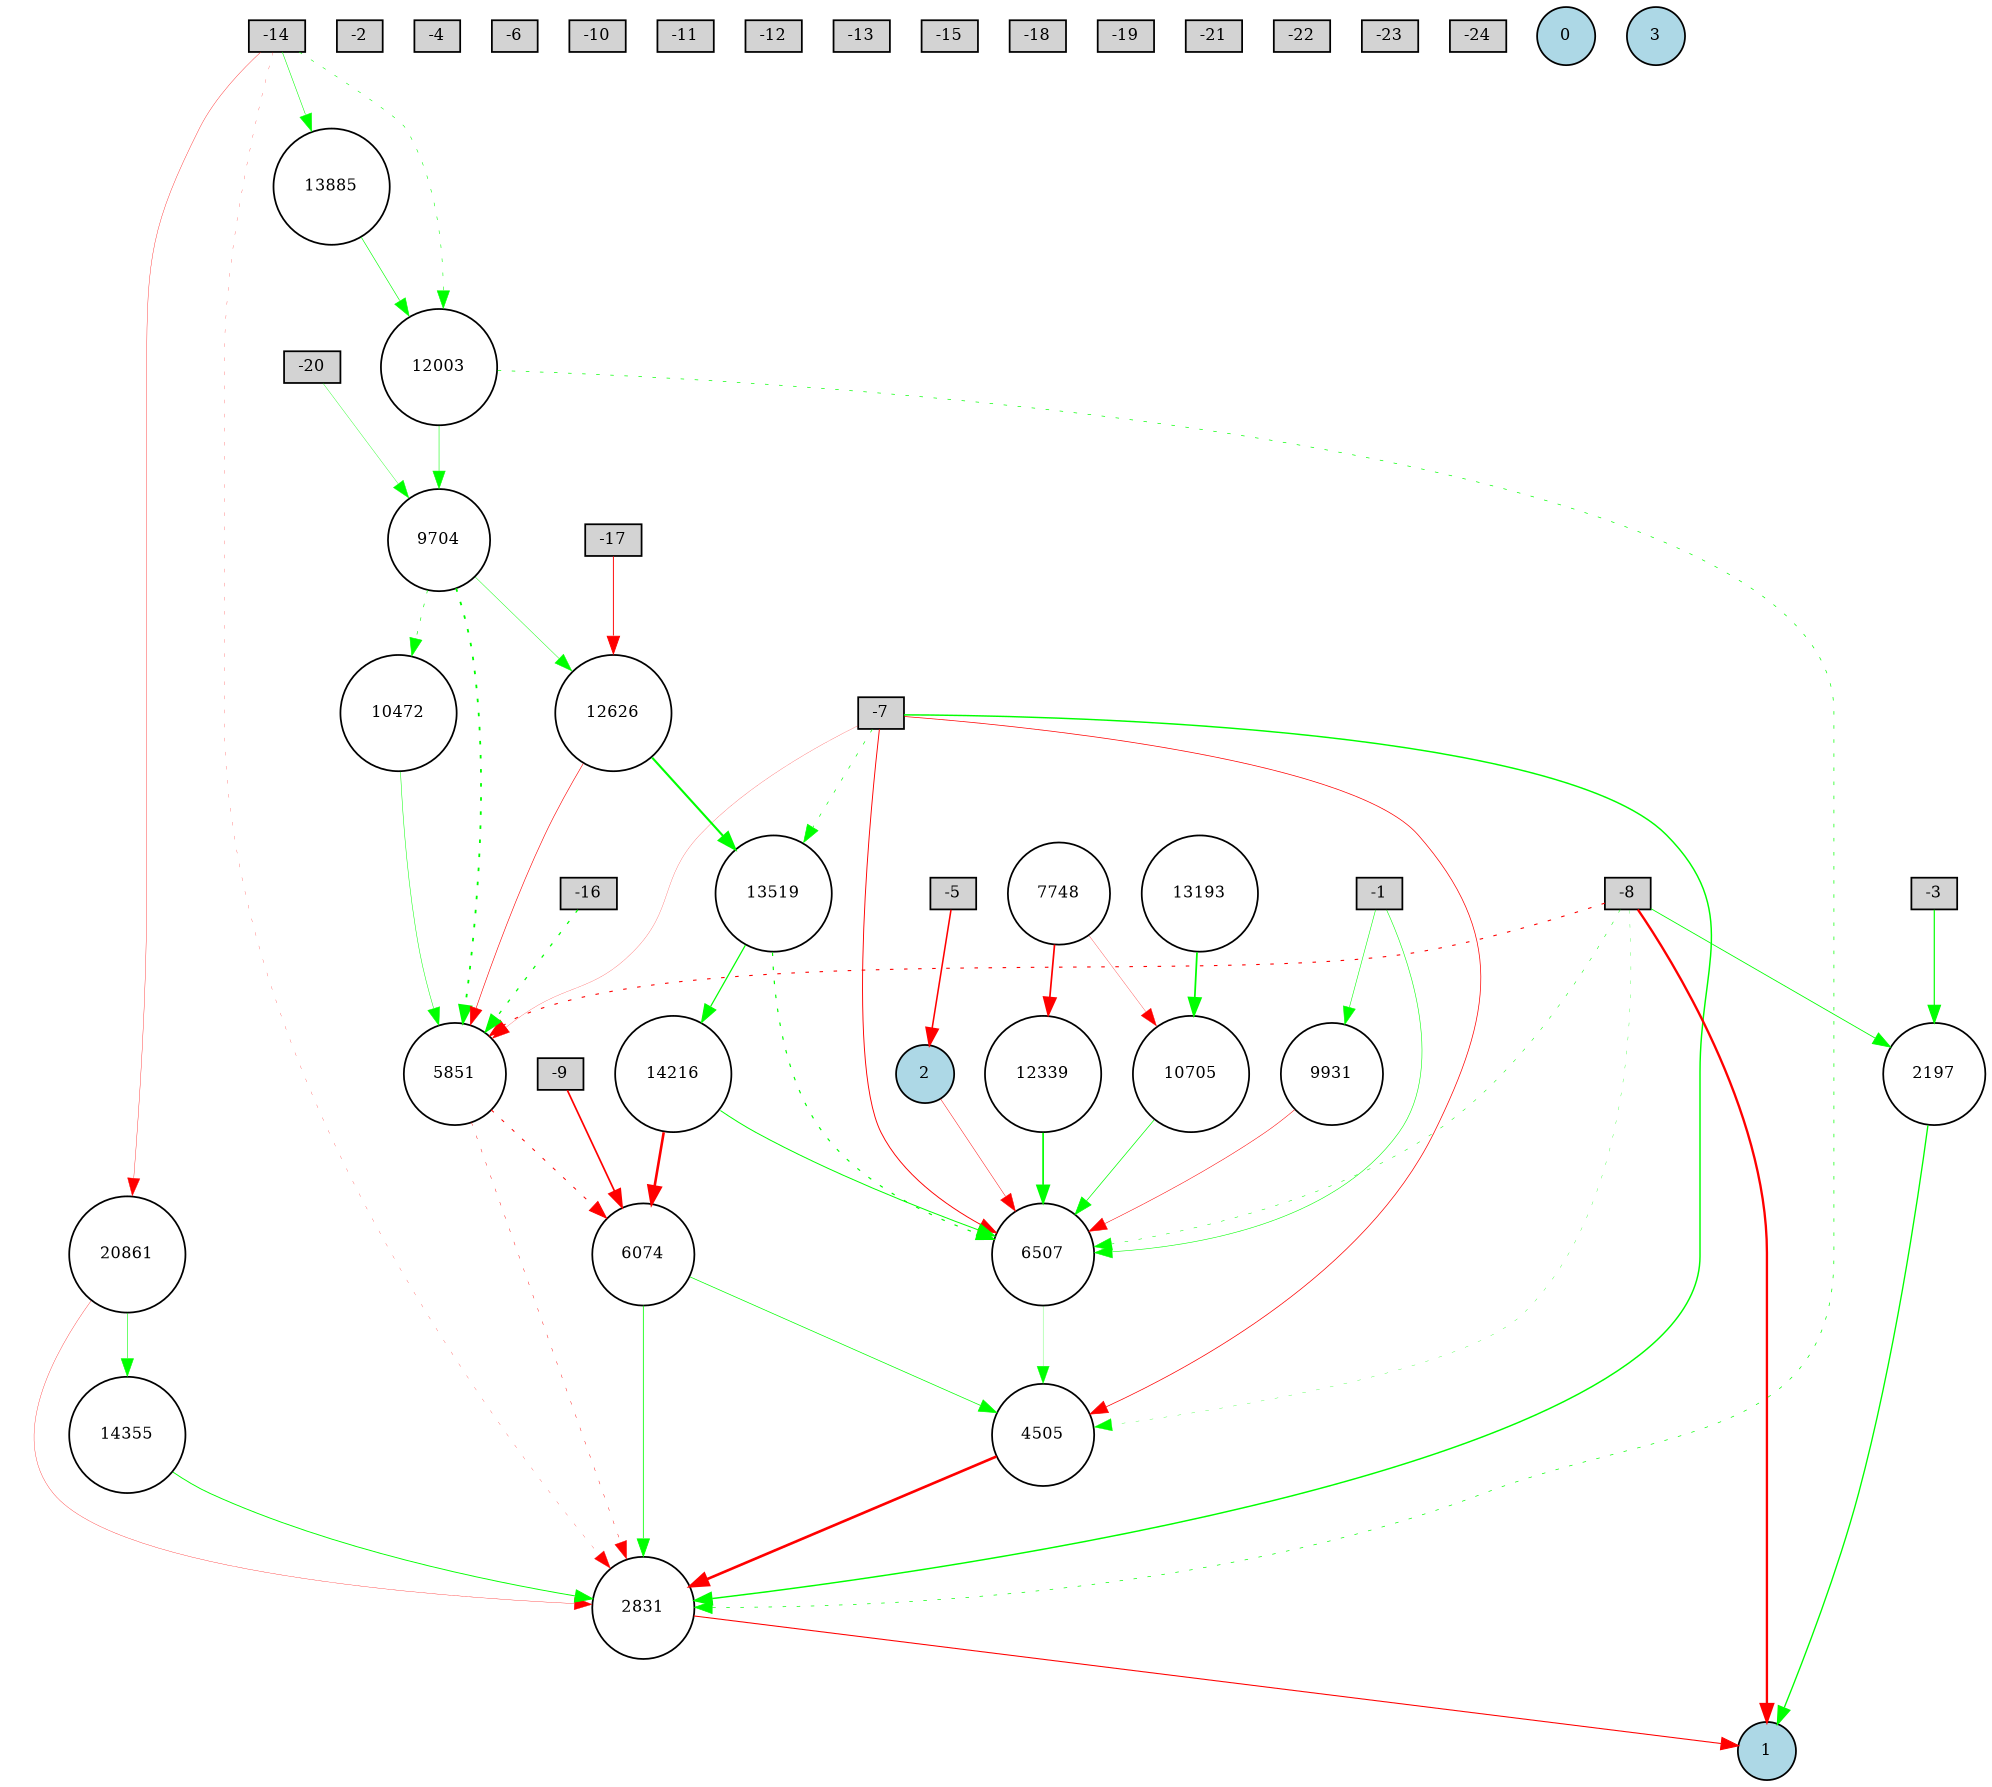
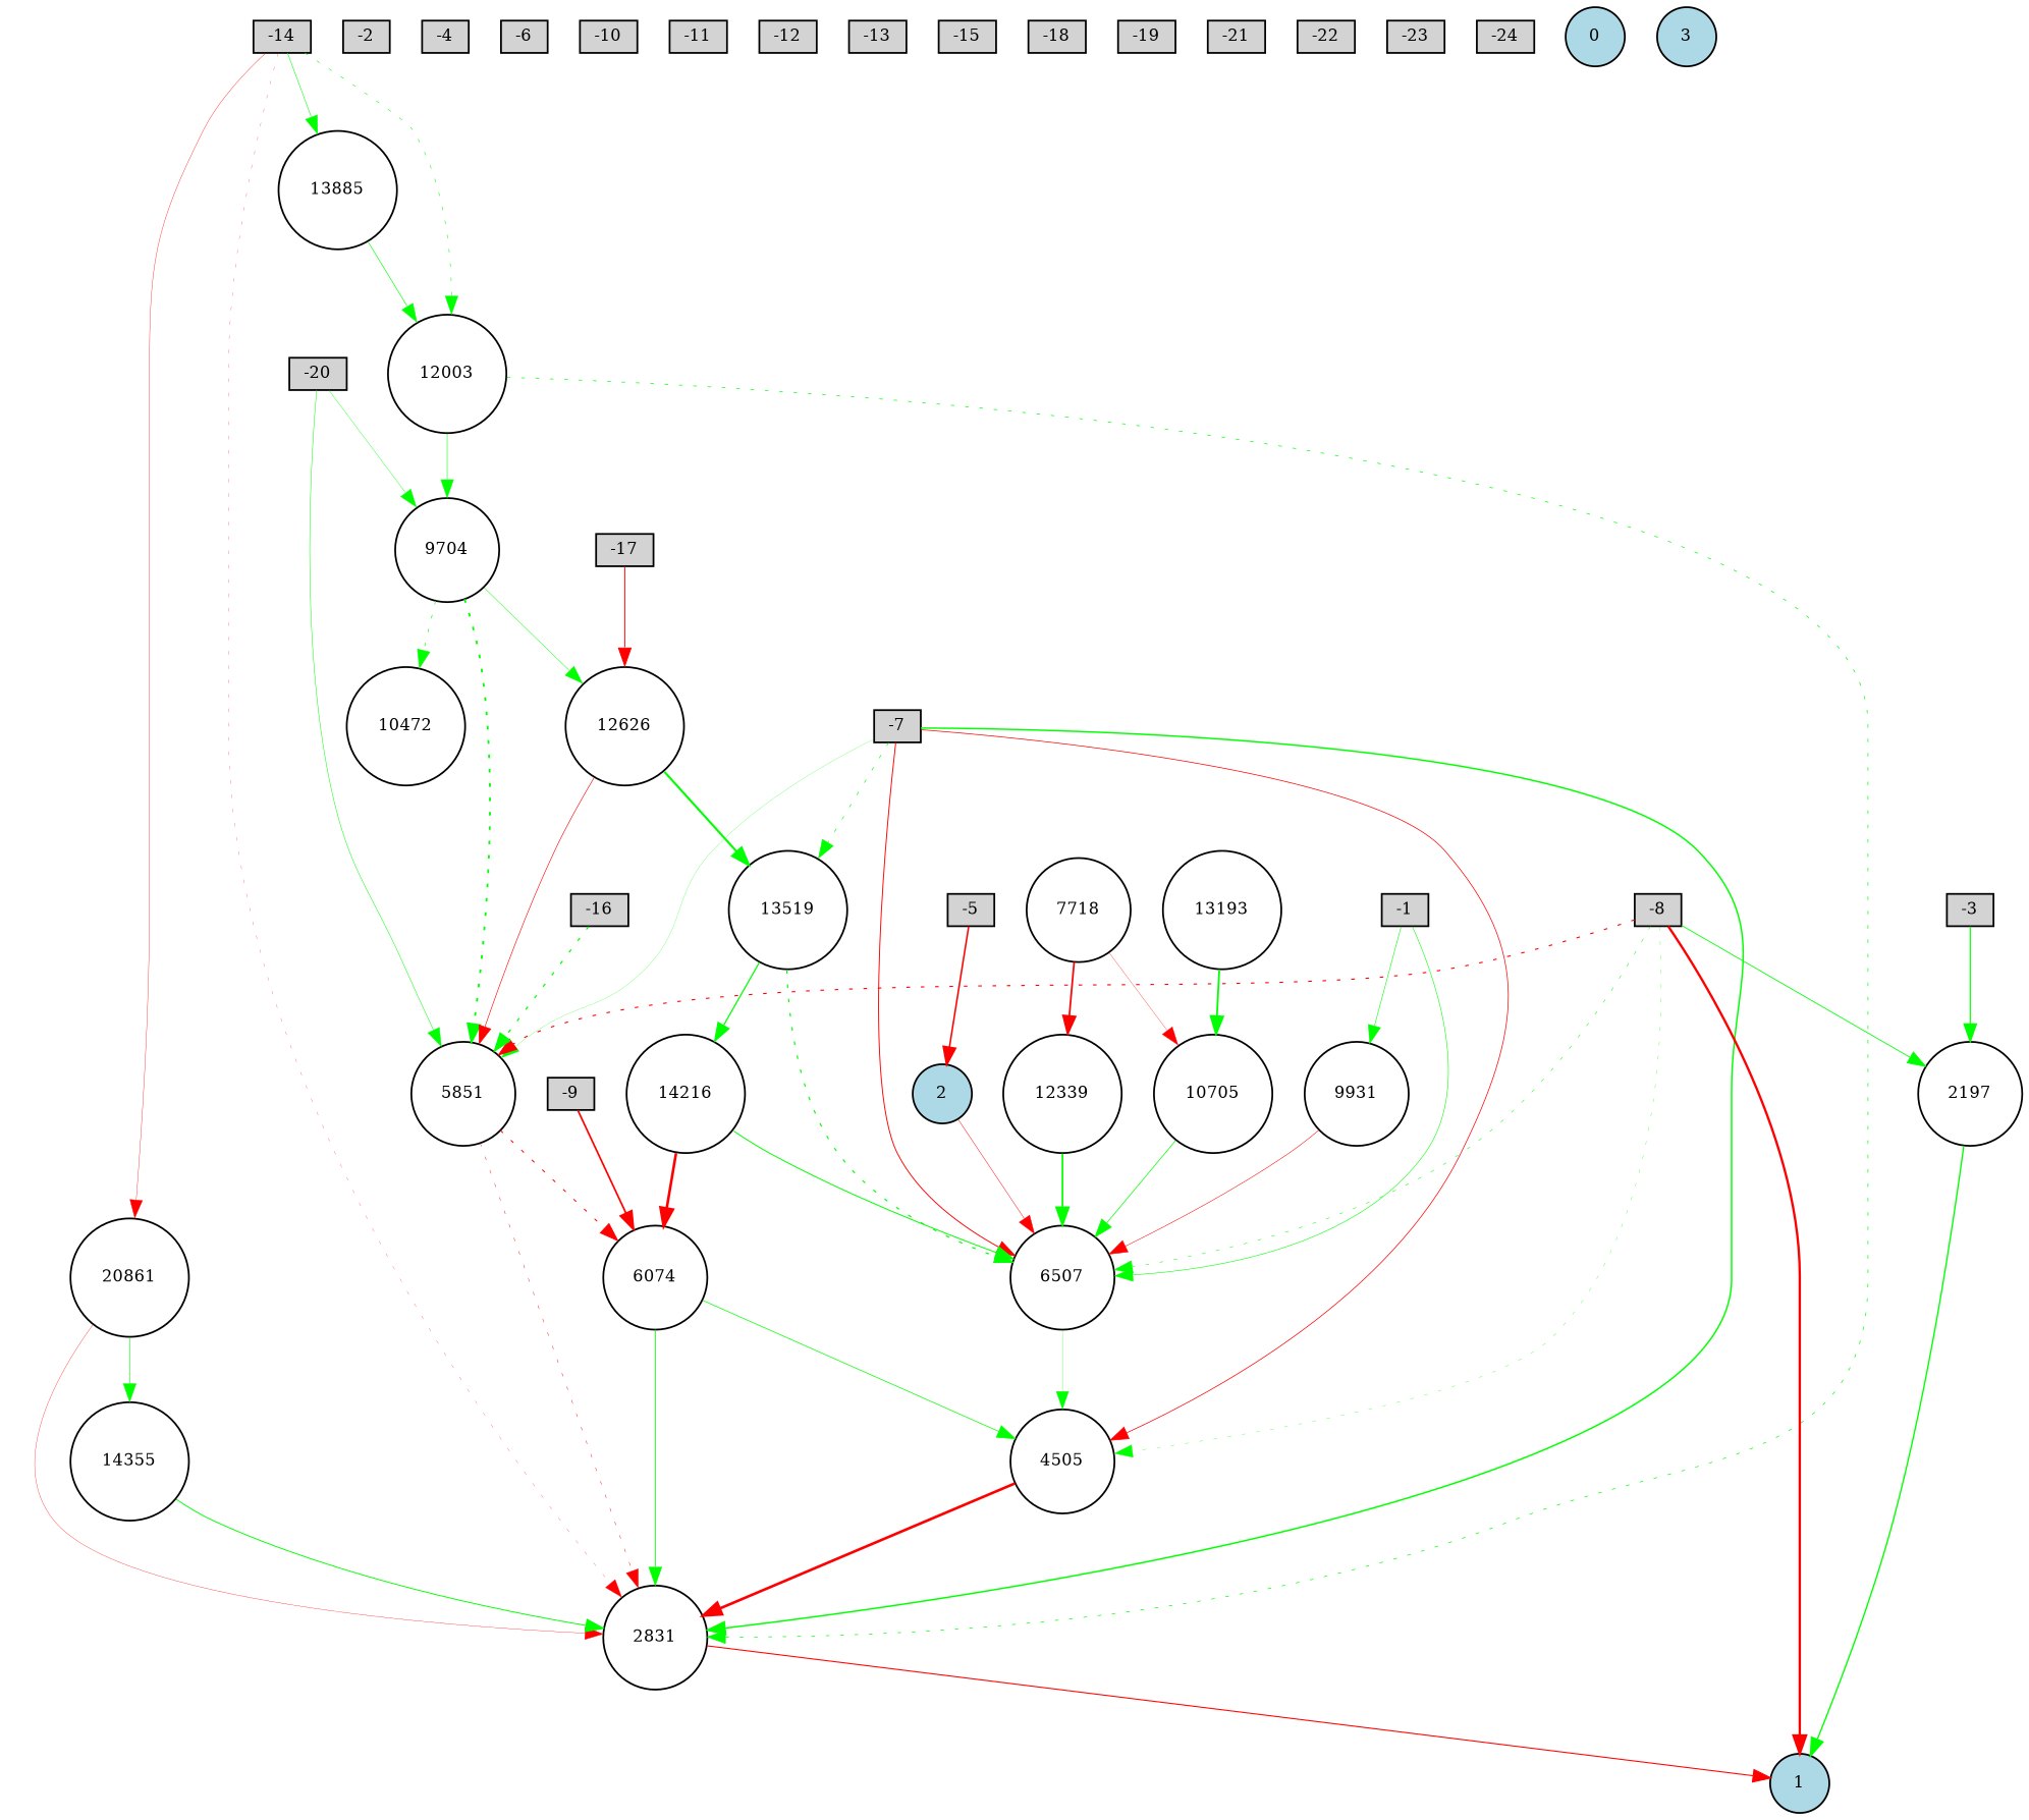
  digraph {
    node [fillcolor=lightgray fontsize=9 shape=box style=filled]
    edge [color=green style=solid]
    -1 [height=0.2 width=0.2]
    9931 [fillcolor=white height=0.2 shape=circle width=0.2]
    6507 [fillcolor=white height=0.2 shape=circle width=0.2]
    4505 [fillcolor=white height=0.2 shape=circle width=0.2]
    -2 [height=0.2 width=0.2]
    -3 [height=0.2 width=0.2]
    2197 [fillcolor=white height=0.2 shape=circle width=0.2]
    1 [fillcolor=lightblue height=0.2 shape=circle width=0.2]
    -4 [height=0.2 width=0.2]
    -5 [height=0.2 width=0.2]
    2 [fillcolor=lightblue height=0.2 shape=circle width=0.2]
    -6 [height=0.2 width=0.2]
    -7 [height=0.2 width=0.2]
    2831 [fillcolor=white height=0.2 shape=circle width=0.2]
    13519 [fillcolor=white height=0.2 shape=circle width=0.2]
    5851 [fillcolor=white height=0.2 shape=circle width=0.2]
    14216 [fillcolor=white height=0.2 shape=circle width=0.2]
    6074 [fillcolor=white height=0.2 shape=circle width=0.2]
    -8 [height=0.2 width=0.2]
    -9 [height=0.2 width=0.2]
    -10 [height=0.2 width=0.2]
    -11 [height=0.2 width=0.2]
    -12 [height=0.2 width=0.2]
    -13 [height=0.2 width=0.2]
    -14 [height=0.2 width=0.2]
    13885 [fillcolor=white height=0.2 shape=circle width=0.2]
    12003 [fillcolor=white height=0.2 shape=circle width=0.2]
    n28 [fillcolor=white height=0.2 label=20861 shape=circle width=0.2]
    9704 [fillcolor=white height=0.2 shape=circle width=0.2]
    14355 [fillcolor=white height=0.2 shape=circle width=0.2]
    -15 [height=0.2 width=0.2]
    -16 [height=0.2 width=0.2]
    -17 [height=0.2 width=0.2]
    12626 [fillcolor=white height=0.2 shape=circle width=0.2]
    -18 [height=0.2 width=0.2]
    -19 [height=0.2 width=0.2]
    -20 [height=0.2 width=0.2]
    10472 [fillcolor=white height=0.2 shape=circle width=0.2]
    -21 [height=0.2 width=0.2]
    -22 [height=0.2 width=0.2]
    -23 [height=0.2 width=0.2]
    -24 [height=0.2 width=0.2]
    0 [fillcolor=lightblue height=0.2 shape=circle width=0.2]
    3 [fillcolor=lightblue height=0.2 shape=circle width=0.2]
    13193 [fillcolor=white height=0.2 shape=circle width=0.2]
    10705 [fillcolor=white height=0.2 shape=circle width=0.2]
-   7718 [fillcolor=white height=0.2 shape=circle width=0.2 label=7748]
+   7718 [fillcolor=white height=0.2 shape=circle width=0.2]
    12339 [fillcolor=white height=0.2 shape=circle width=0.2]
    -1 -> 9931 [penwidth=0.3167265540268498]
    -1 -> 6507 [penwidth=0.31801606440326224]
    9931 -> 6507 [color=red penwidth=0.29453707726596134]
    6507 -> 4505 [penwidth=0.14418569798600697]
    4505 -> 2831 [color=red penwidth=1.4990586449511571]
    -3 -> 2197 [penwidth=0.6756062385889879]
    2197 -> 1 [penwidth=0.7609970567767623]
    -5 -> 2 [color=red penwidth=0.8820296429697126]
    2 -> 6507 [color=red penwidth=0.25914118458334523]
    -7 -> 6507 [color=red penwidth=0.5300161181552892]
    -7 -> 4505 [color=red penwidth=0.40896971497672907]
    -7 -> 2831 [penwidth=0.826020366091444]
    -7 -> 13519 [penwidth=0.3675720189759679 style=dotted]
-   -7 -> 5851 [color=red penwidth=0.12601637367927263]
+   -7 -> 5851 [penwidth=0.12601637367927263]
    2831 -> 1 [color=red penwidth=0.5993054345420987]
    13519 -> 6507 [penwidth=0.6623900466057357 style=dotted]
    13519 -> 14216 [penwidth=0.6971342019457261]
    5851 -> 2831 [color=red penwidth=0.23996260961485197 style=dotted]
    5851 -> 6074 [color=red penwidth=0.563725356561866 style=dotted]
    14216 -> 6507 [penwidth=0.5565902130686105]
    14216 -> 6074 [color=red penwidth=1.477783977169012]
    6074 -> 4505 [penwidth=0.4036370319632886]
    6074 -> 2831 [penwidth=0.45748423084736045]
    -8 -> 6507 [penwidth=0.2875510444535343 style=dotted]
    -8 -> 4505 [penwidth=0.17323781347274592 style=dotted]
    -8 -> 2197 [penwidth=0.47131921125411647]
    -8 -> 1 [color=red penwidth=1.3278060401577692]
    -8 -> 5851 [color=red penwidth=0.6211770731480307 style=dotted]
    -9 -> 6074 [color=red penwidth=0.9634218674991786]
    -14 -> 2831 [color=red penwidth=0.1352145686480405 style=dotted]
    -14 -> 13885 [penwidth=0.3069754827344737]
    -14 -> 12003 [penwidth=0.310147082256948 style=dotted]
    -14 -> n28 [color=red penwidth=0.20134714724708128]
    13885 -> 12003 [penwidth=0.3578604037090918]
    12003 -> 2831 [penwidth=0.39335702969551023 style=dotted]
    12003 -> 9704 [penwidth=0.3052746968040636]
    n28 -> 2831 [color=red penwidth=0.18016214547108308]
    n28 -> 14355 [penwidth=0.3271253216946051]
    9704 -> 5851 [penwidth=1.0332957941286014 style=dotted]
    9704 -> 12626 [penwidth=0.2571639298082228]
    9704 -> 10472 [penwidth=0.35168506028164015 style=dotted]
    14355 -> 2831 [penwidth=0.5259375166978598]
    -16 -> 5851 [penwidth=0.7130393111516361 style=dotted]
    -17 -> 12626 [color=red penwidth=0.5309830909892637]
    12626 -> 13519 [penwidth=1.1969011679480503]
    12626 -> 5851 [color=red penwidth=0.3404344849329024]
    -20 -> 9704 [penwidth=0.20464383474337566]
-   10472 -> 5851 [penwidth=0.27953785348701277]
+   -20 -> 5851 [penwidth=0.27953785348701277]
    13193 -> 10705 [penwidth=1.0077759305653433]
    10705 -> 6507 [penwidth=0.4053103311292747]
    7718 -> 10705 [color=red penwidth=0.1664300351208184]
    7718 -> 12339 [color=red penwidth=0.9700396780804711]
    12339 -> 6507 [penwidth=0.9651952603961277]
  }
